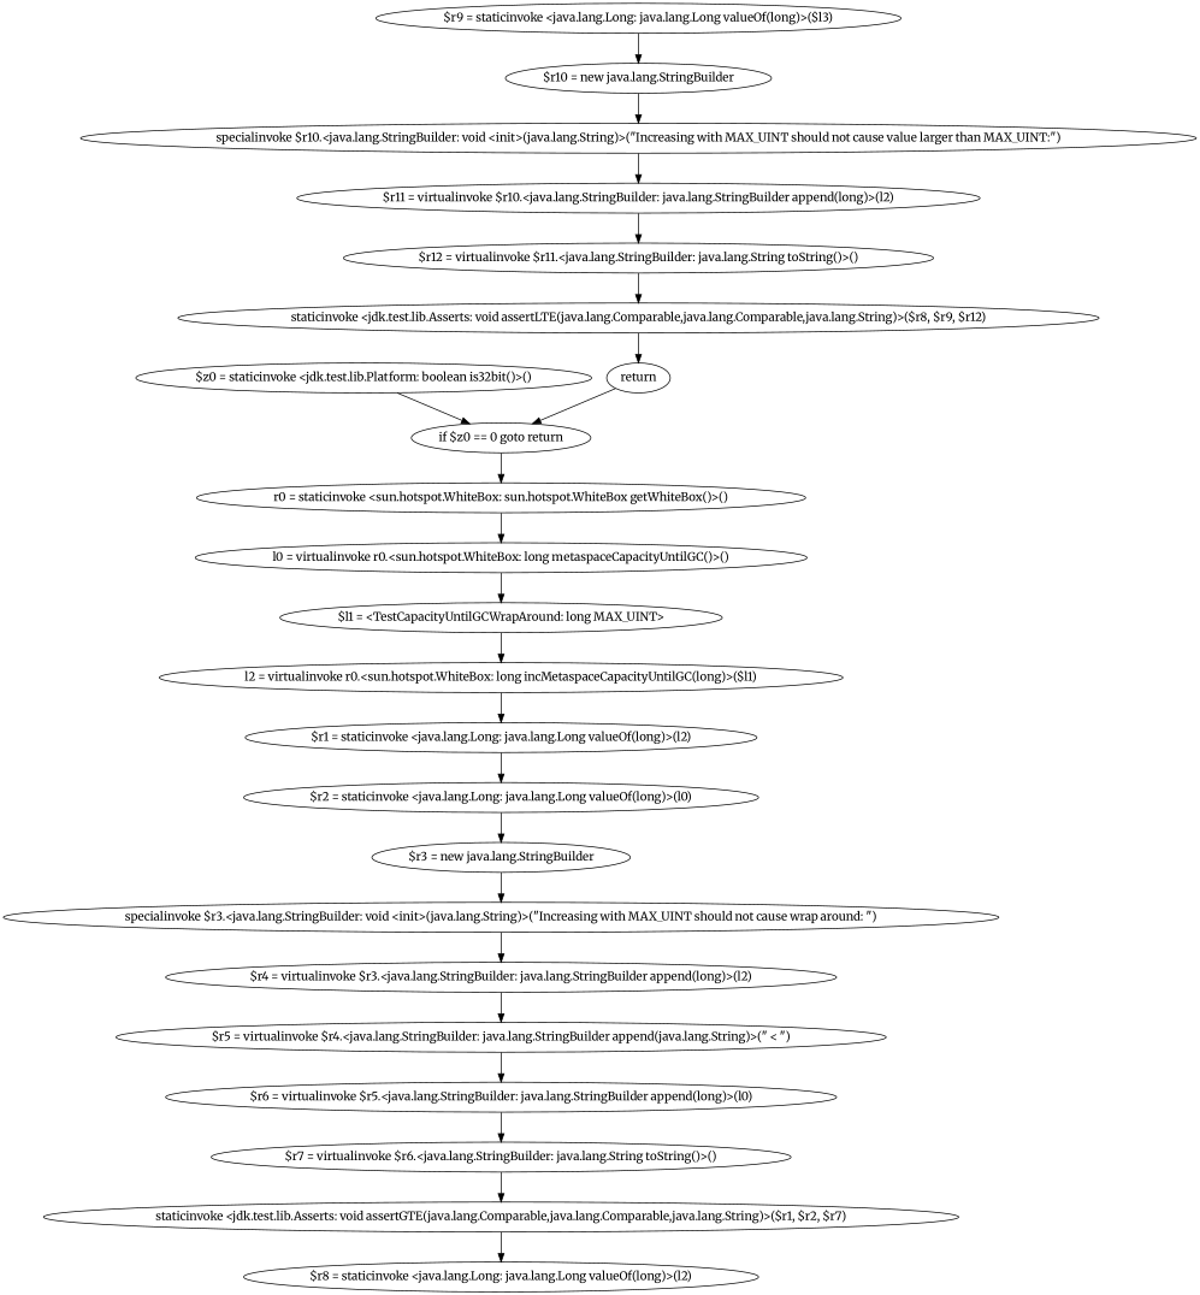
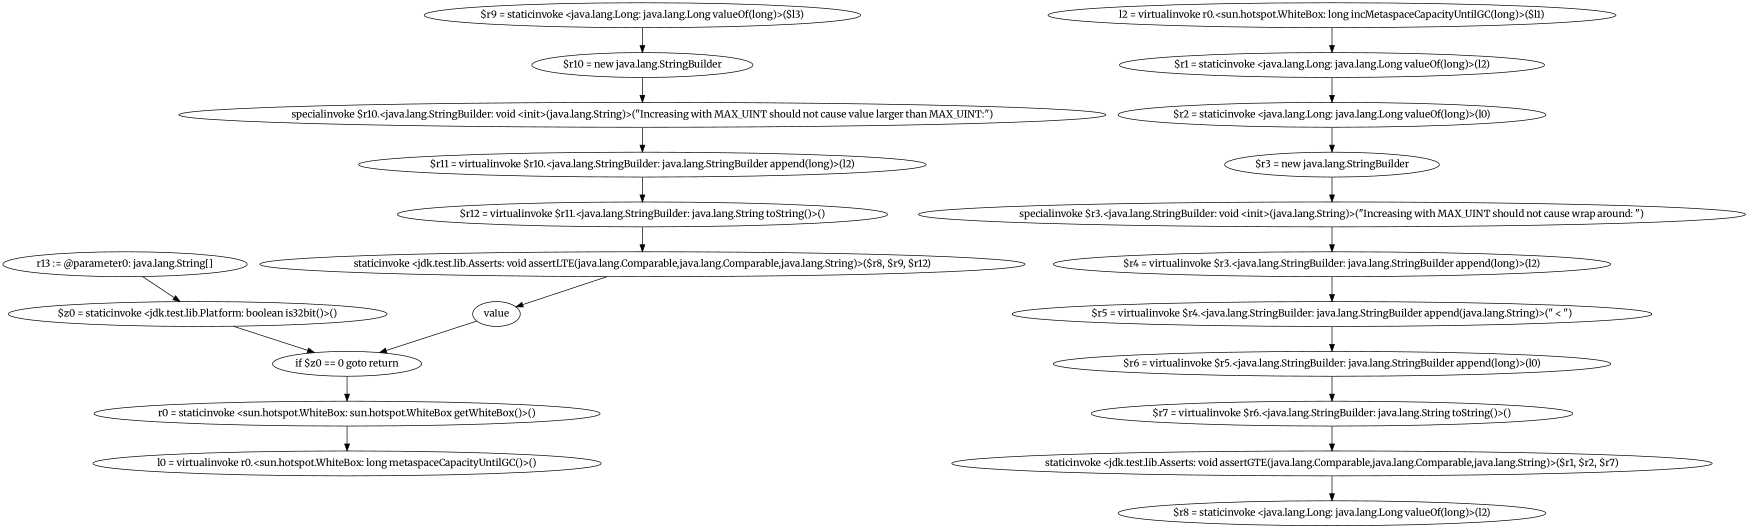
  digraph {
    fontname=Merriweather
    node [fontname=Merriweather]
    edge [fontname=Merriweather]
+   "r13 := @parameter0: java.lang.String[]"
    "$z0 = staticinvoke <jdk.test.lib.Platform: boolean is32bit()>()"
    "if $z0 == 0 goto return"
    "r0 = staticinvoke <sun.hotspot.WhiteBox: sun.hotspot.WhiteBox getWhiteBox()>()"
    "l0 = virtualinvoke r0.<sun.hotspot.WhiteBox: long metaspaceCapacityUntilGC()>()"
-   return
-   "$l1 = <TestCapacityUntilGCWrapAround: long MAX_UINT>"
+   return [label=value]
    "l2 = virtualinvoke r0.<sun.hotspot.WhiteBox: long incMetaspaceCapacityUntilGC(long)>($l1)"
    "$r1 = staticinvoke <java.lang.Long: java.lang.Long valueOf(long)>(l2)"
    "$r2 = staticinvoke <java.lang.Long: java.lang.Long valueOf(long)>(l0)"
    "$r3 = new java.lang.StringBuilder"
    "specialinvoke $r3.<java.lang.StringBuilder: void <init>(java.lang.String)>(\"Increasing with MAX_UINT should not cause wrap around: \")"
    "$r4 = virtualinvoke $r3.<java.lang.StringBuilder: java.lang.StringBuilder append(long)>(l2)"
    "$r5 = virtualinvoke $r4.<java.lang.StringBuilder: java.lang.StringBuilder append(java.lang.String)>(\" < \")"
    "$r6 = virtualinvoke $r5.<java.lang.StringBuilder: java.lang.StringBuilder append(long)>(l0)"
    "$r7 = virtualinvoke $r6.<java.lang.StringBuilder: java.lang.String toString()>()"
    "staticinvoke <jdk.test.lib.Asserts: void assertGTE(java.lang.Comparable,java.lang.Comparable,java.lang.String)>($r1, $r2, $r7)"
    "$r8 = staticinvoke <java.lang.Long: java.lang.Long valueOf(long)>(l2)"
    "$r9 = staticinvoke <java.lang.Long: java.lang.Long valueOf(long)>($l3)"
    "$r10 = new java.lang.StringBuilder"
    "specialinvoke $r10.<java.lang.StringBuilder: void <init>(java.lang.String)>(\"Increasing with MAX_UINT should not cause value larger than MAX_UINT:\")"
    "$r11 = virtualinvoke $r10.<java.lang.StringBuilder: java.lang.StringBuilder append(long)>(l2)"
    "$r12 = virtualinvoke $r11.<java.lang.StringBuilder: java.lang.String toString()>()"
    "staticinvoke <jdk.test.lib.Asserts: void assertLTE(java.lang.Comparable,java.lang.Comparable,java.lang.String)>($r8, $r9, $r12)"
+   "r13 := @parameter0: java.lang.String[]" -> "$z0 = staticinvoke <jdk.test.lib.Platform: boolean is32bit()>()"
    "$z0 = staticinvoke <jdk.test.lib.Platform: boolean is32bit()>()" -> "if $z0 == 0 goto return"
    "if $z0 == 0 goto return" -> "r0 = staticinvoke <sun.hotspot.WhiteBox: sun.hotspot.WhiteBox getWhiteBox()>()"
    "r0 = staticinvoke <sun.hotspot.WhiteBox: sun.hotspot.WhiteBox getWhiteBox()>()" -> "l0 = virtualinvoke r0.<sun.hotspot.WhiteBox: long metaspaceCapacityUntilGC()>()"
-   "l0 = virtualinvoke r0.<sun.hotspot.WhiteBox: long metaspaceCapacityUntilGC()>()" -> "$l1 = <TestCapacityUntilGCWrapAround: long MAX_UINT>"
    return -> "if $z0 == 0 goto return"
-   "$l1 = <TestCapacityUntilGCWrapAround: long MAX_UINT>" -> "l2 = virtualinvoke r0.<sun.hotspot.WhiteBox: long incMetaspaceCapacityUntilGC(long)>($l1)"
    "l2 = virtualinvoke r0.<sun.hotspot.WhiteBox: long incMetaspaceCapacityUntilGC(long)>($l1)" -> "$r1 = staticinvoke <java.lang.Long: java.lang.Long valueOf(long)>(l2)"
    "$r1 = staticinvoke <java.lang.Long: java.lang.Long valueOf(long)>(l2)" -> "$r2 = staticinvoke <java.lang.Long: java.lang.Long valueOf(long)>(l0)"
    "$r2 = staticinvoke <java.lang.Long: java.lang.Long valueOf(long)>(l0)" -> "$r3 = new java.lang.StringBuilder"
    "$r3 = new java.lang.StringBuilder" -> "specialinvoke $r3.<java.lang.StringBuilder: void <init>(java.lang.String)>(\"Increasing with MAX_UINT should not cause wrap around: \")"
    "specialinvoke $r3.<java.lang.StringBuilder: void <init>(java.lang.String)>(\"Increasing with MAX_UINT should not cause wrap around: \")" -> "$r4 = virtualinvoke $r3.<java.lang.StringBuilder: java.lang.StringBuilder append(long)>(l2)"
    "$r4 = virtualinvoke $r3.<java.lang.StringBuilder: java.lang.StringBuilder append(long)>(l2)" -> "$r5 = virtualinvoke $r4.<java.lang.StringBuilder: java.lang.StringBuilder append(java.lang.String)>(\" < \")"
    "$r5 = virtualinvoke $r4.<java.lang.StringBuilder: java.lang.StringBuilder append(java.lang.String)>(\" < \")" -> "$r6 = virtualinvoke $r5.<java.lang.StringBuilder: java.lang.StringBuilder append(long)>(l0)"
    "$r6 = virtualinvoke $r5.<java.lang.StringBuilder: java.lang.StringBuilder append(long)>(l0)" -> "$r7 = virtualinvoke $r6.<java.lang.StringBuilder: java.lang.String toString()>()"
    "$r7 = virtualinvoke $r6.<java.lang.StringBuilder: java.lang.String toString()>()" -> "staticinvoke <jdk.test.lib.Asserts: void assertGTE(java.lang.Comparable,java.lang.Comparable,java.lang.String)>($r1, $r2, $r7)"
    "staticinvoke <jdk.test.lib.Asserts: void assertGTE(java.lang.Comparable,java.lang.Comparable,java.lang.String)>($r1, $r2, $r7)" -> "$r8 = staticinvoke <java.lang.Long: java.lang.Long valueOf(long)>(l2)"
    "$r9 = staticinvoke <java.lang.Long: java.lang.Long valueOf(long)>($l3)" -> "$r10 = new java.lang.StringBuilder"
    "$r10 = new java.lang.StringBuilder" -> "specialinvoke $r10.<java.lang.StringBuilder: void <init>(java.lang.String)>(\"Increasing with MAX_UINT should not cause value larger than MAX_UINT:\")"
    "specialinvoke $r10.<java.lang.StringBuilder: void <init>(java.lang.String)>(\"Increasing with MAX_UINT should not cause value larger than MAX_UINT:\")" -> "$r11 = virtualinvoke $r10.<java.lang.StringBuilder: java.lang.StringBuilder append(long)>(l2)"
    "$r11 = virtualinvoke $r10.<java.lang.StringBuilder: java.lang.StringBuilder append(long)>(l2)" -> "$r12 = virtualinvoke $r11.<java.lang.StringBuilder: java.lang.String toString()>()"
    "$r12 = virtualinvoke $r11.<java.lang.StringBuilder: java.lang.String toString()>()" -> "staticinvoke <jdk.test.lib.Asserts: void assertLTE(java.lang.Comparable,java.lang.Comparable,java.lang.String)>($r8, $r9, $r12)"
    "staticinvoke <jdk.test.lib.Asserts: void assertLTE(java.lang.Comparable,java.lang.Comparable,java.lang.String)>($r8, $r9, $r12)" -> return
  }
